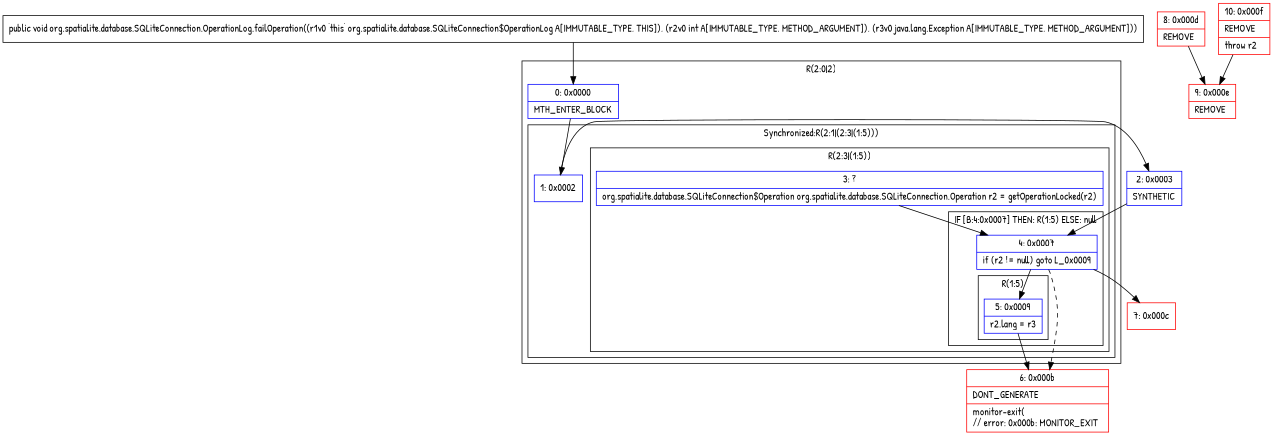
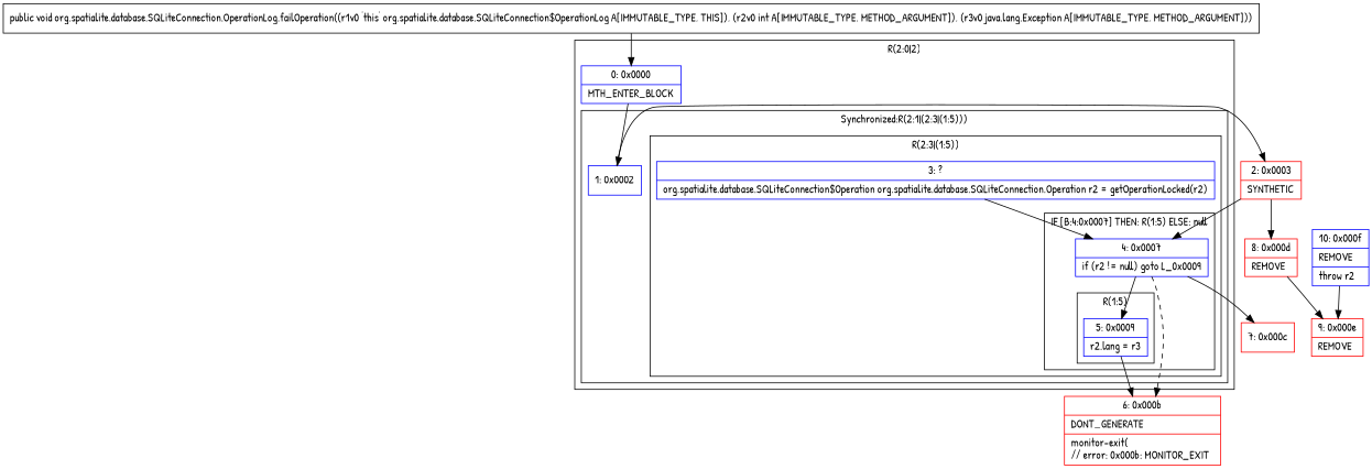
  digraph {
    fontname="Patrick Hand"
    node [color=red fontname="Patrick Hand" shape=record]
    edge [fontname="Patrick Hand"]
    n1 [color=blue label="{5\:\ 0x0009|r2.lang = r3\l}"]
    n2 [color=blue label="{4\:\ 0x0007|if (r2 != null) goto L_0x0009\l}"]
    n3 [color=blue label="{3\:\ ?|org.spatialite.database.SQLiteConnection$Operation org.spatialite.database.SQLiteConnection.Operation r2 = getOperationLocked(r2)\l}"]
    n4 [color=blue label="{1\:\ 0x0002}"]
    n5 [color=blue label="{0\:\ 0x0000|MTH_ENTER_BLOCK\l}"]
    n6 [label="{6\:\ 0x000b|DONT_GENERATE\l|monitor\-exit(\l\/\/ error: 0x000b: MONITOR_EXIT  \l}"]
    n7 [label="{7\:\ 0x000c}"]
-   n8 [color=blue label="{2\:\ 0x0003|SYNTHETIC\l}"]
+   n8 [label="{2\:\ 0x0003|SYNTHETIC\l}"]
    n9 [label="{8\:\ 0x000d|REMOVE\l}"]
    n10 [label="{9\:\ 0x000e|REMOVE\l}"]
-   n11 [label="{10\:\ 0x000f|REMOVE\l|throw r2\l}"]
+   n11 [color=blue label="{10\:\ 0x000f|REMOVE\l|throw r2\l}"]
    n12 [label="{public void org.spatialite.database.SQLiteConnection.OperationLog.failOperation((r1v0 'this' org.spatialite.database.SQLiteConnection$OperationLog A[IMMUTABLE_TYPE, THIS]), (r2v0 int A[IMMUTABLE_TYPE, METHOD_ARGUMENT]), (r3v0 java.lang.Exception A[IMMUTABLE_TYPE, METHOD_ARGUMENT])) }" color=""]
    subgraph cluster_1 {
      label="R(2:0|2)"
      n5
      subgraph cluster_2 {
        label="Synchronized:R(2:1|(2:3|(1:5)))"
        n4
        subgraph cluster_3 {
          label="R(2:3|(1:5))"
          n3
          subgraph cluster_4 {
            label="IF [B:4:0x0007] THEN: R(1:5) ELSE: null"
            n2
            subgraph cluster_5 {
              label="R(1:5)"
              n1
            }
          }
        }
      }
    }
    n1 -> n6
    n2 -> n1
    n2 -> n6 [style=dashed]
    n2 -> n7
    n3 -> n2
    n4 -> n8
    n5 -> n4
    n8 -> n2
+   n8 -> n9
    n9 -> n10
    n11 -> n10
    n12 -> n5
  }
